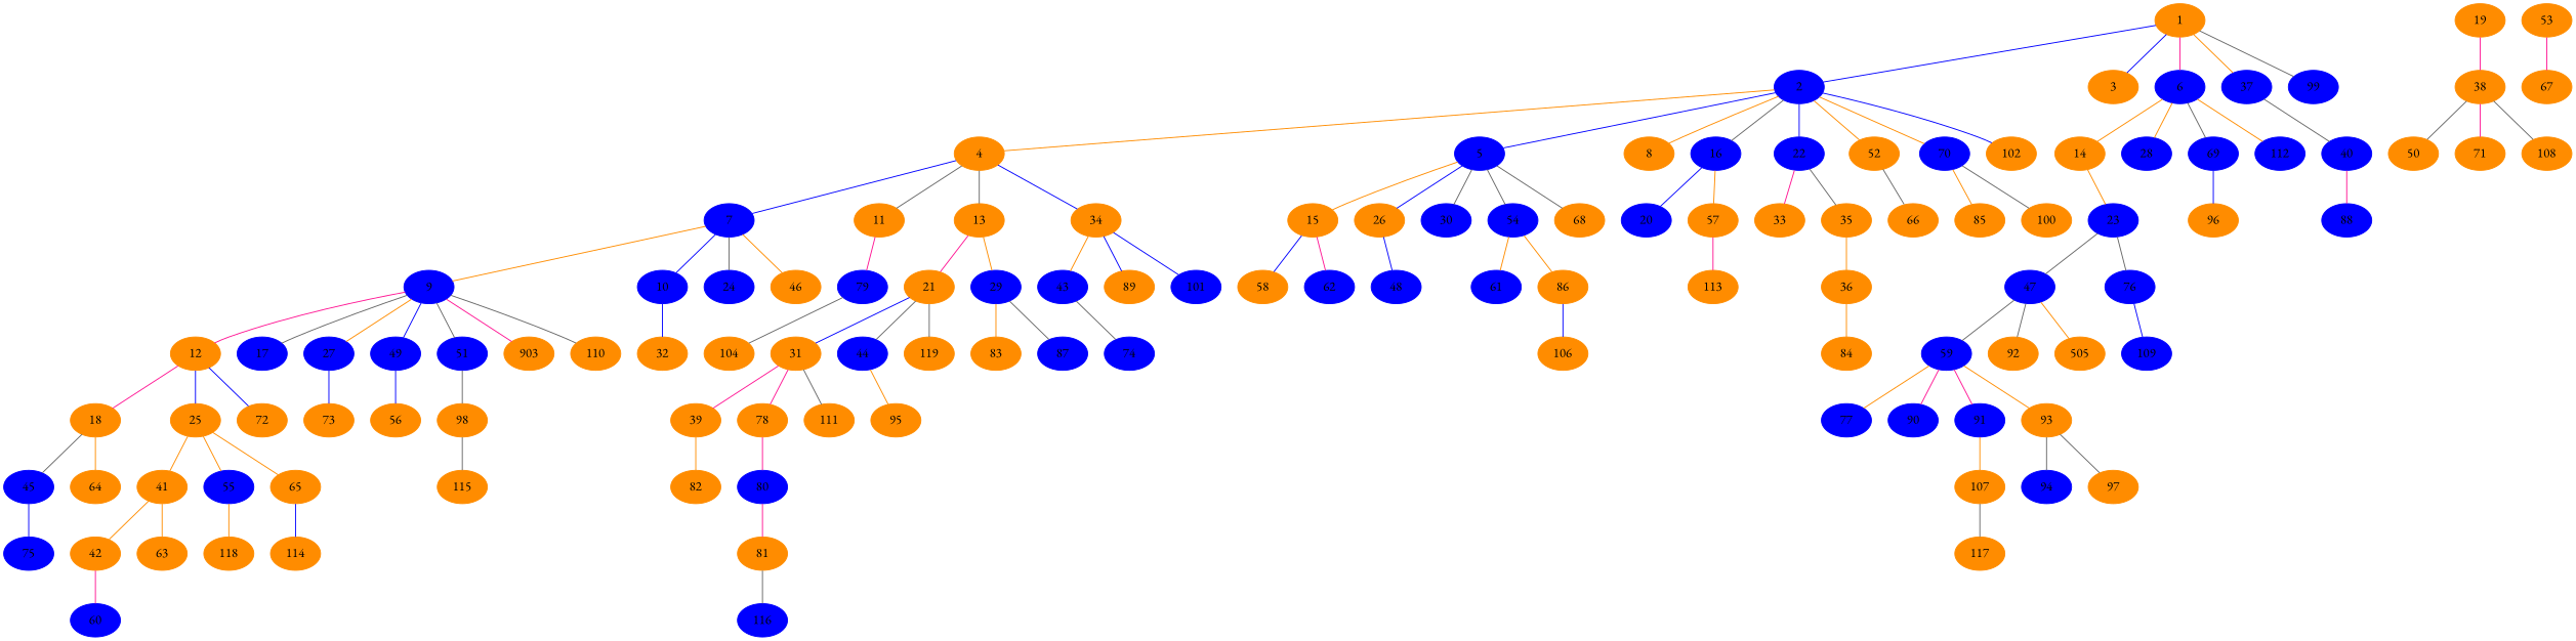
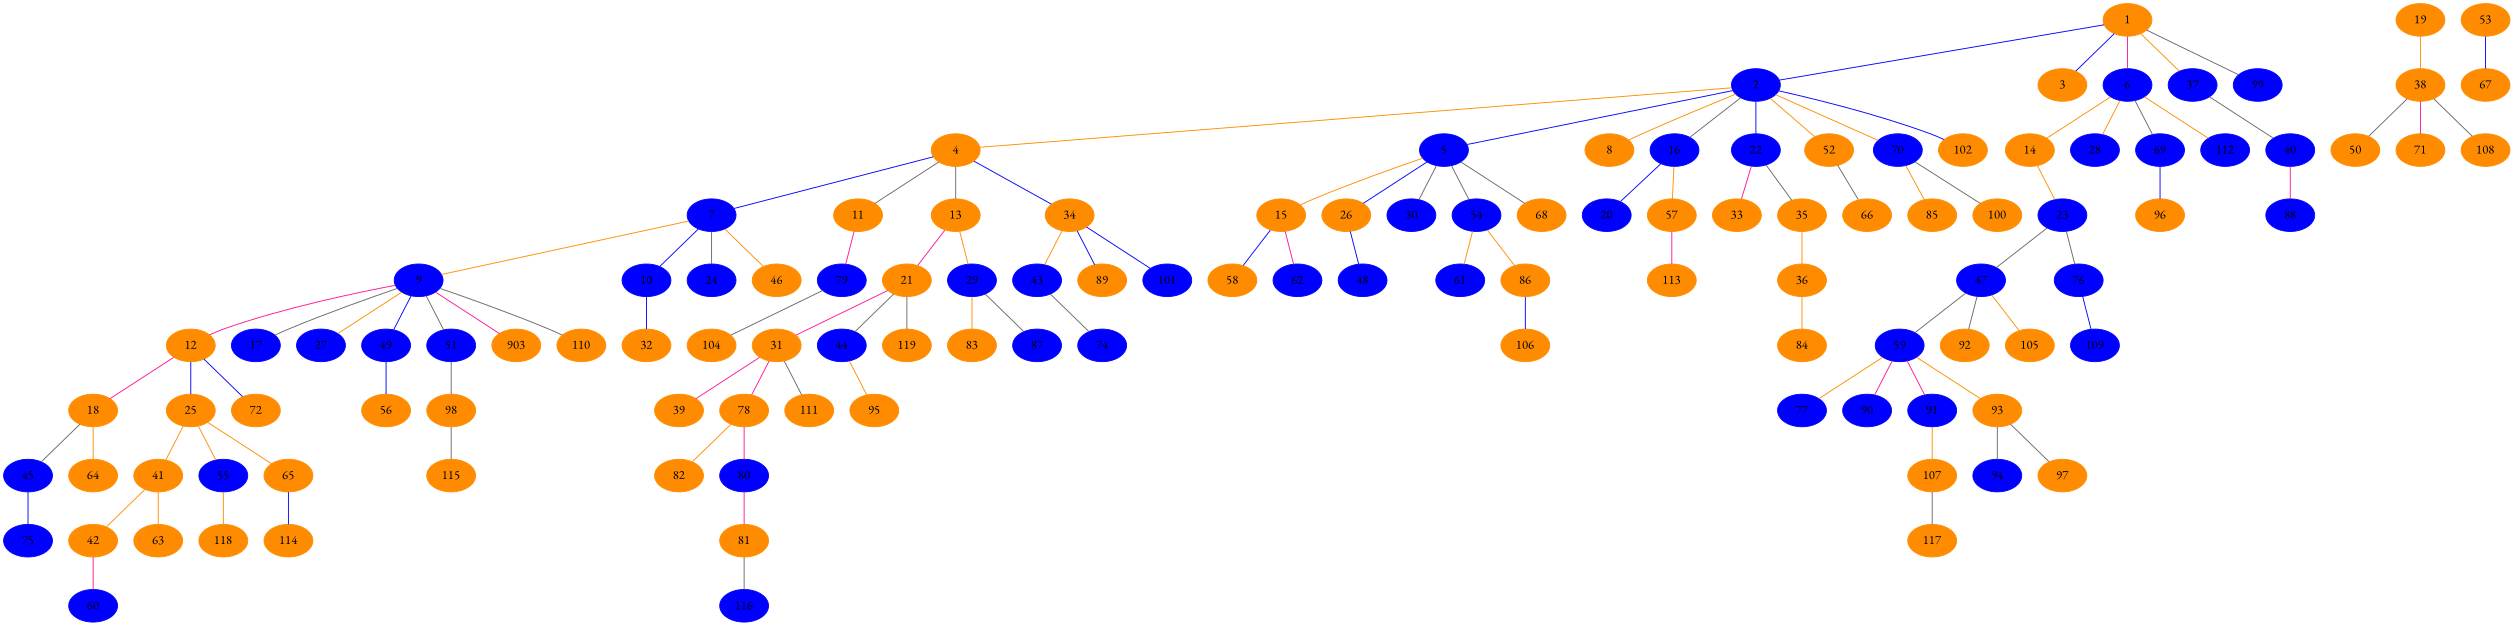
  graph {
    fontname="EB Garamond"
    node [color=darkorange fontname="EB Garamond" style=filled]
    edge [color=darkorange fontname="EB Garamond"]
    2 [color=blue]
    1
    3
    6 [color=blue]
    37 [color=blue]
    99 [color=blue]
    4
    5 [color=blue]
    8
    16 [color=blue]
    22 [color=blue]
    52
    70 [color=blue]
    102
    14
    28 [color=blue]
    69 [color=blue]
    112 [color=blue]
    40 [color=blue]
    7 [color=blue]
    11
    13
    34
    15
    26
    30 [color=blue]
    54 [color=blue]
    68
    20 [color=blue]
    57
    33
    35
    66
    85
    100
    9 [color=blue]
    10 [color=blue]
    24 [color=blue]
    46
    79 [color=blue]
    21
    29 [color=blue]
    43 [color=blue]
    89
    101 [color=blue]
    58
    62 [color=blue]
    48 [color=blue]
    61 [color=blue]
    86
    23 [color=blue]
    96
    12
    17 [color=blue]
    27 [color=blue]
    49 [color=blue]
    51 [color=blue]
    n58 [label=903]
    110
    32
    18
    25
    72
-   73
    56
    98
    104
    45 [color=blue]
    64
    41
    55 [color=blue]
    65
    19
    38
    31
    44 [color=blue]
    119
    83
    87 [color=blue]
    47 [color=blue]
    76 [color=blue]
    113
    75 [color=blue]
    50
    71
    108
    39
    78
    111
    95
    53
    67
    36
    59 [color=blue]
    92
-   105 [label=505]
+   105
    109 [color=blue]
    42
    63
    118
    114
    80 [color=blue]
    82
    74 [color=blue]
    84
    88 [color=blue]
    60 [color=blue]
    77 [color=blue]
    90 [color=blue]
    91 [color=blue]
    93
    115
    106
    107
    94 [color=blue]
    97
    81
    116 [color=blue]
    117
    2 -- 4
    2 -- 5 [color=blue]
    2 -- 8
    2 -- 16 [color=gray40]
    2 -- 22 [color=blue]
    2 -- 52
    2 -- 70
    2 -- 102 [color=blue]
    1 -- 2 [color=blue]
    1 -- 3 [color=blue]
    1 -- 6 [color=deeppink]
    1 -- 37
    1 -- 99 [color=gray40]
    6 -- 14
    6 -- 28
    6 -- 69 [color=gray40]
    6 -- 112
    37 -- 40 [color=gray40]
    4 -- 7 [color=blue]
    4 -- 11 [color=gray40]
    4 -- 13 [color=gray40]
    4 -- 34 [color=blue]
    5 -- 15
    5 -- 26 [color=blue]
    5 -- 30 [color=gray40]
    5 -- 54 [color=gray40]
    5 -- 68 [color=gray40]
    16 -- 20 [color=blue]
    16 -- 57
    22 -- 33 [color=deeppink]
    22 -- 35 [color=gray40]
    52 -- 66 [color=gray40]
    70 -- 85
    70 -- 100 [color=gray40]
    14 -- 23
    69 -- 96 [color=blue]
    40 -- 88 [color=deeppink]
    7 -- 9
    7 -- 10 [color=blue]
    7 -- 24 [color=gray40]
    7 -- 46
    11 -- 79 [color=deeppink]
    13 -- 21 [color=deeppink]
    13 -- 29
    34 -- 43
    34 -- 89 [color=blue]
    34 -- 101 [color=blue]
    15 -- 58 [color=blue]
    15 -- 62 [color=deeppink]
    26 -- 48 [color=blue]
    54 -- 61
    54 -- 86
    57 -- 113 [color=deeppink]
    35 -- 36
    9 -- 12 [color=deeppink]
    9 -- 17 [color=gray40]
    9 -- 27
    9 -- 49 [color=blue]
    9 -- 51 [color=gray40]
    9 -- n58 [color=deeppink]
    9 -- 110 [color=gray40]
    10 -- 32 [color=blue]
    79 -- 104 [color=gray40]
-   21 -- 31 [color=blue]
+   21 -- 31 [color=deeppink]
    21 -- 44 [color=gray40]
    21 -- 119 [color=gray40]
    29 -- 83
    29 -- 87 [color=gray40]
    43 -- 74 [color=gray40]
    86 -- 106 [color=blue]
    23 -- 47 [color=gray40]
    23 -- 76 [color=gray40]
    12 -- 18 [color=deeppink]
    12 -- 25 [color=blue]
    12 -- 72 [color=blue]
-   27 -- 73 [color=blue]
    49 -- 56 [color=blue]
    51 -- 98 [color=gray40]
    18 -- 45 [color=gray40]
    18 -- 64
    25 -- 41
    25 -- 55
    25 -- 65
    98 -- 115 [color=gray40]
    45 -- 75 [color=blue]
    41 -- 42
    41 -- 63
    55 -- 118
    65 -- 114 [color=blue]
-   19 -- 38 [color=deeppink]
+   19 -- 38
    38 -- 50 [color=gray40]
    38 -- 71 [color=deeppink]
    38 -- 108 [color=gray40]
    31 -- 39 [color=deeppink]
    31 -- 78 [color=deeppink]
    31 -- 111 [color=gray40]
    44 -- 95
    47 -- 59 [color=gray40]
    47 -- 92 [color=gray40]
    47 -- 105
    76 -- 109 [color=blue]
    78 -- 80 [color=deeppink]
-   39 -- 82
-   53 -- 67 [color=deeppink]
+   78 -- 82
+   53 -- 67 [color=blue]
    36 -- 84
    59 -- 77
    59 -- 90 [color=deeppink]
    59 -- 91 [color=deeppink]
    59 -- 93
    42 -- 60 [color=deeppink]
    80 -- 81 [color=deeppink]
    91 -- 107
    93 -- 94 [color=gray40]
    93 -- 97 [color=gray40]
    107 -- 117 [color=gray40]
    81 -- 116 [color=gray40]
  }
